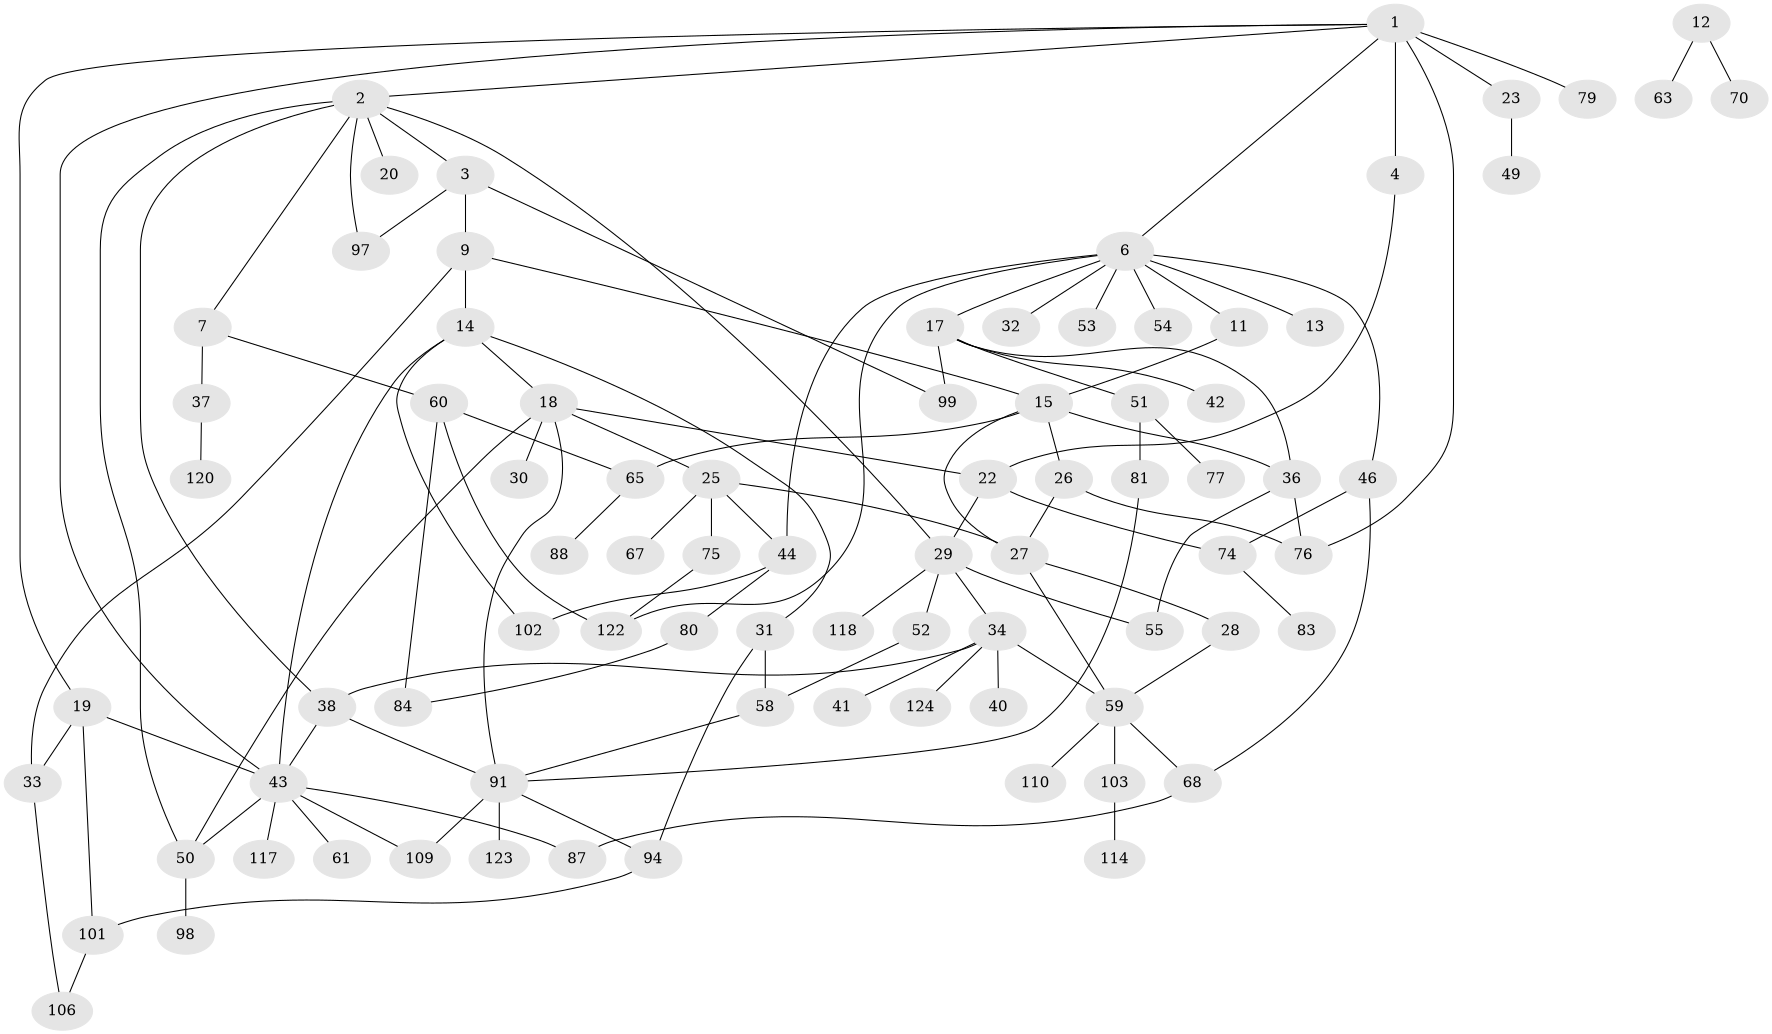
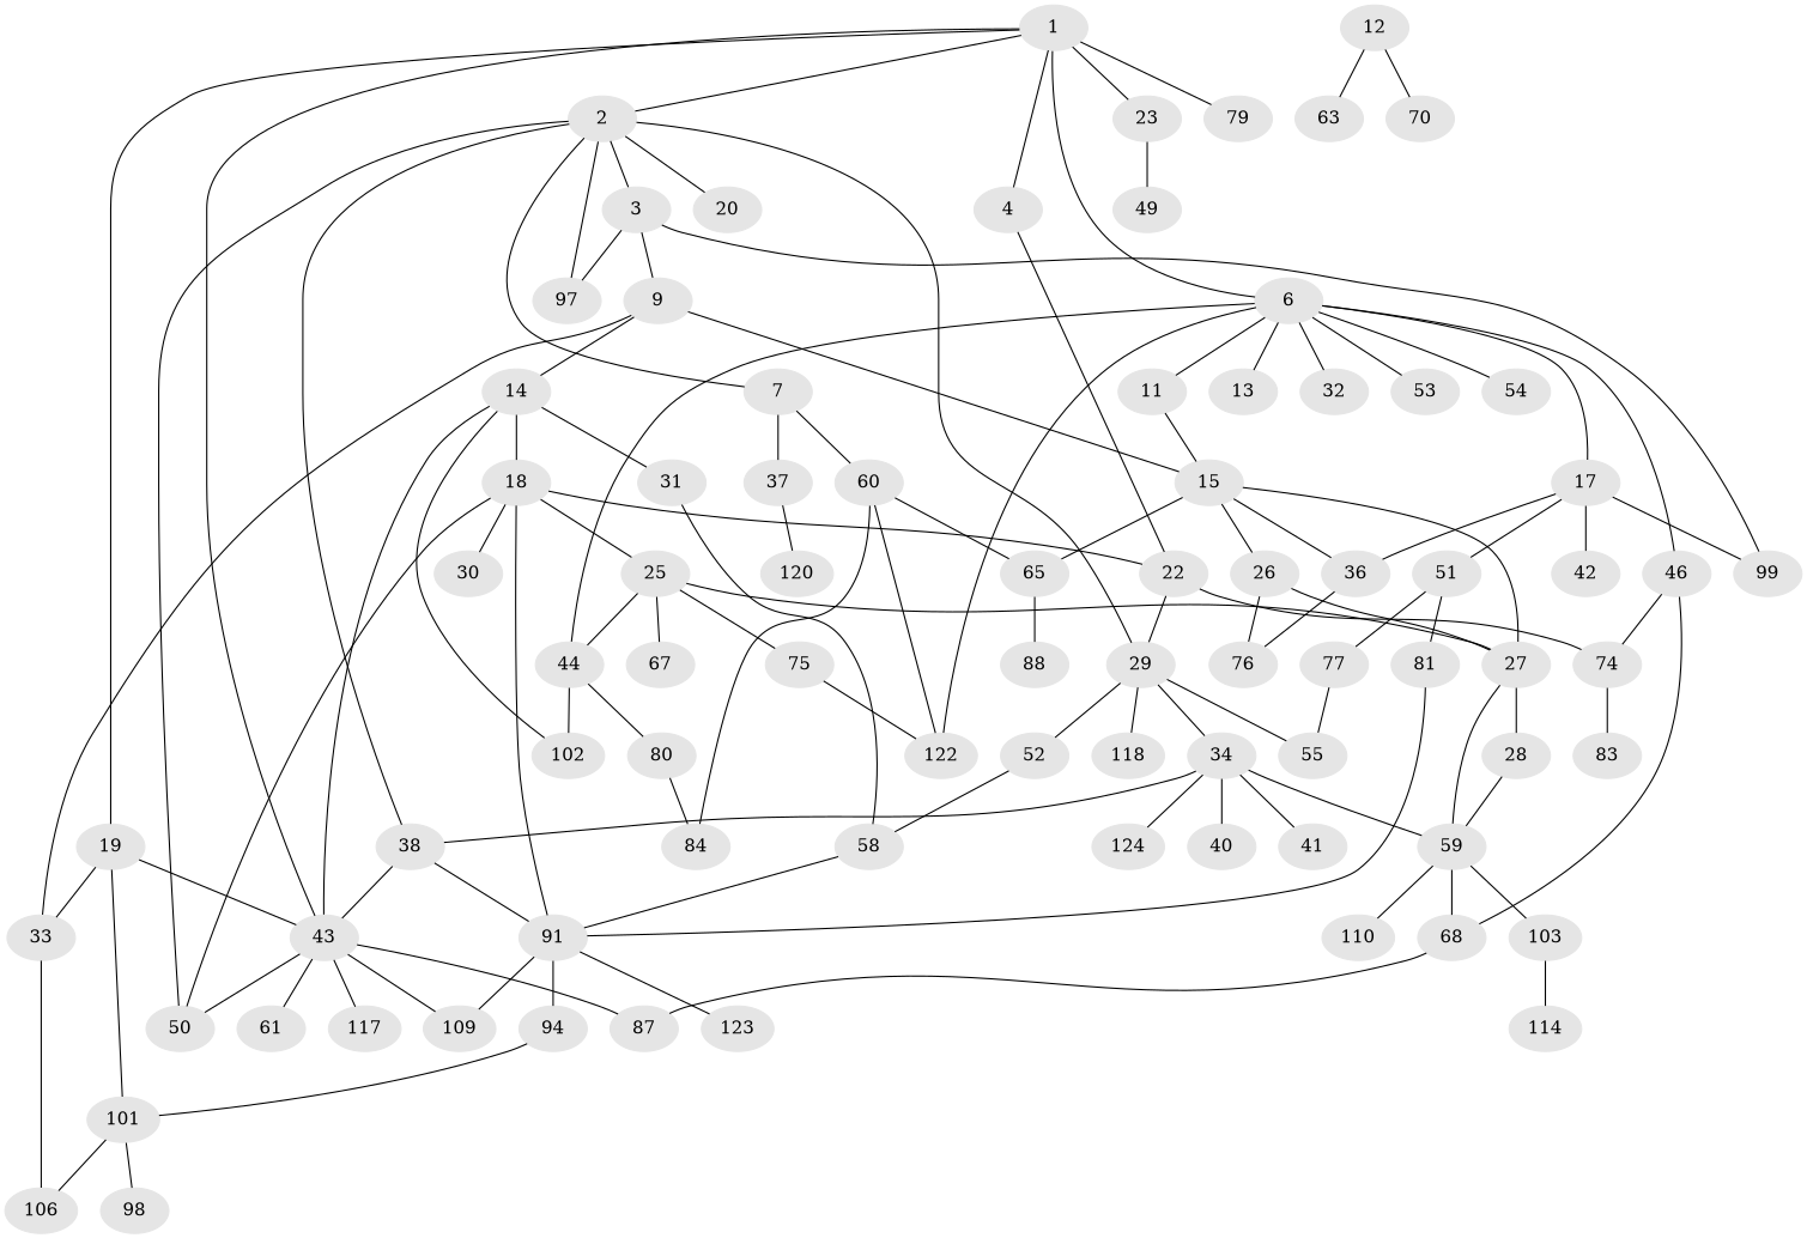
  graph {
    fontname="DejaVu Serif"
    node [color=gray90 fontname="DejaVu Serif" style=filled]
    edge [fontname="DejaVu Serif"]
    1 [super="+71"]
    2 [super="+5"]
    4
    6 [super="+8"]
    19
    23 [super="+73"]
    43 [super="+96"]
    76 [super="+87"]
    79 [super="+100"]
    3 [super="+16"]
    7 [super="+56"]
    20
    29 [super="+45"]
    38 [super="+64"]
    50 [super="+115"]
    97
    22 [super="+111"]
    11
    13
    17 [super="+78"]
    32
    44 [super="+62"]
    46 [super="+72"]
    53
    54
    122
    33 [super="+90"]
    101
    49
    61
    n31 [label=87]
    109
    117 [super="+125"]
    9 [super="+10"]
    99
    37 [super="+113"]
    60 [super="+86"]
    34 [super="+39"]
    52
    55 [super="+108"]
    118
    91 [super="+107"]
    98 [super="+116"]
    14 [super="+21"]
    15 [super="+93"]
    74
    36
    42
    51
    102
    80
    68 [super="+105"]
    12 [super="+57"]
    63
    70
    120
    65
    84 [super="+92"]
    18 [super="+24"]
    31 [super="+121"]
    26 [super="+89"]
    27 [super="+47"]
    106
    25 [super="+66"]
    30
    58 [super="+112"]
    94
    28 [super="+35"]
    59 [super="+95"]
    88
    77
    81 [super="+82"]
    67 [super="+119"]
    75 [super="+104"]
    123
    83
    103
    110
    40
    41 [super="+48"]
    124
    114
    1 -- 2
    1 -- 4
    1 -- 6
    1 -- 19
    1 -- 23 [weight=2]
    1 -- 43
-   1 -- 76
    1 -- 79
    2 -- 3
    2 -- 7
    2 -- 20
    2 -- 29
    2 -- 38
    2 -- 50
    2 -- 97
    4 -- 22
    6 -- 11
    6 -- 13
    6 -- 17
    6 -- 32
    6 -- 44
    6 -- 46
    6 -- 53
    6 -- 54
    6 -- 122
    19 -- 43
    19 -- 33
    19 -- 101
    23 -- 49
    43 -- 50
    43 -- 61
    43 -- n31
    43 -- 109
    43 -- 117
    3 -- 97
    3 -- 9
    3 -- 99
    7 -- 37
    7 -- 60
    29 -- 34
    29 -- 52
    29 -- 55
    29 -- 118
    38 -- 43
    38 -- 91
-   50 -- 98
+   101 -- 98
    22 -- 29
    22 -- 74
    11 -- 15
    17 -- 99
    17 -- 36
    17 -- 42
    17 -- 51
    44 -- 102
    44 -- 80
    46 -- 74
    46 -- 68
    33 -- 106
    101 -- 106
    9 -- 33
    9 -- 14 [weight=2]
    9 -- 15
    37 -- 120
    60 -- 122
    60 -- 65
    60 -- 84
    34 -- 38
    34 -- 59
    34 -- 40
    34 -- 41
    34 -- 124
    52 -- 58
    91 -- 109
    91 -- 94
    91 -- 123
    14 -- 43
    14 -- 102
    14 -- 18
    14 -- 31
    15 -- 36
    15 -- 65
    15 -- 26
    15 -- 27
    74 -- 83
    36 -- 76
-   36 -- 55
+   77 -- 55
    51 -- 77
    51 -- 81 [weight=2]
    80 -- 84
    68 -- n31
    12 -- 63
    12 -- 70
    65 -- 88
    18 -- 50
    18 -- 22
    18 -- 91
    18 -- 25
    18 -- 30
    31 -- 58
-   31 -- 94
    26 -- 76
    26 -- 27
    27 -- 28
    27 -- 59
    25 -- 44
    25 -- 27
    25 -- 67
    25 -- 75
    58 -- 91
    94 -- 101
    28 -- 59
    59 -- 68
    59 -- 103
    59 -- 110
    81 -- 91
    75 -- 122
    103 -- 114
  }
